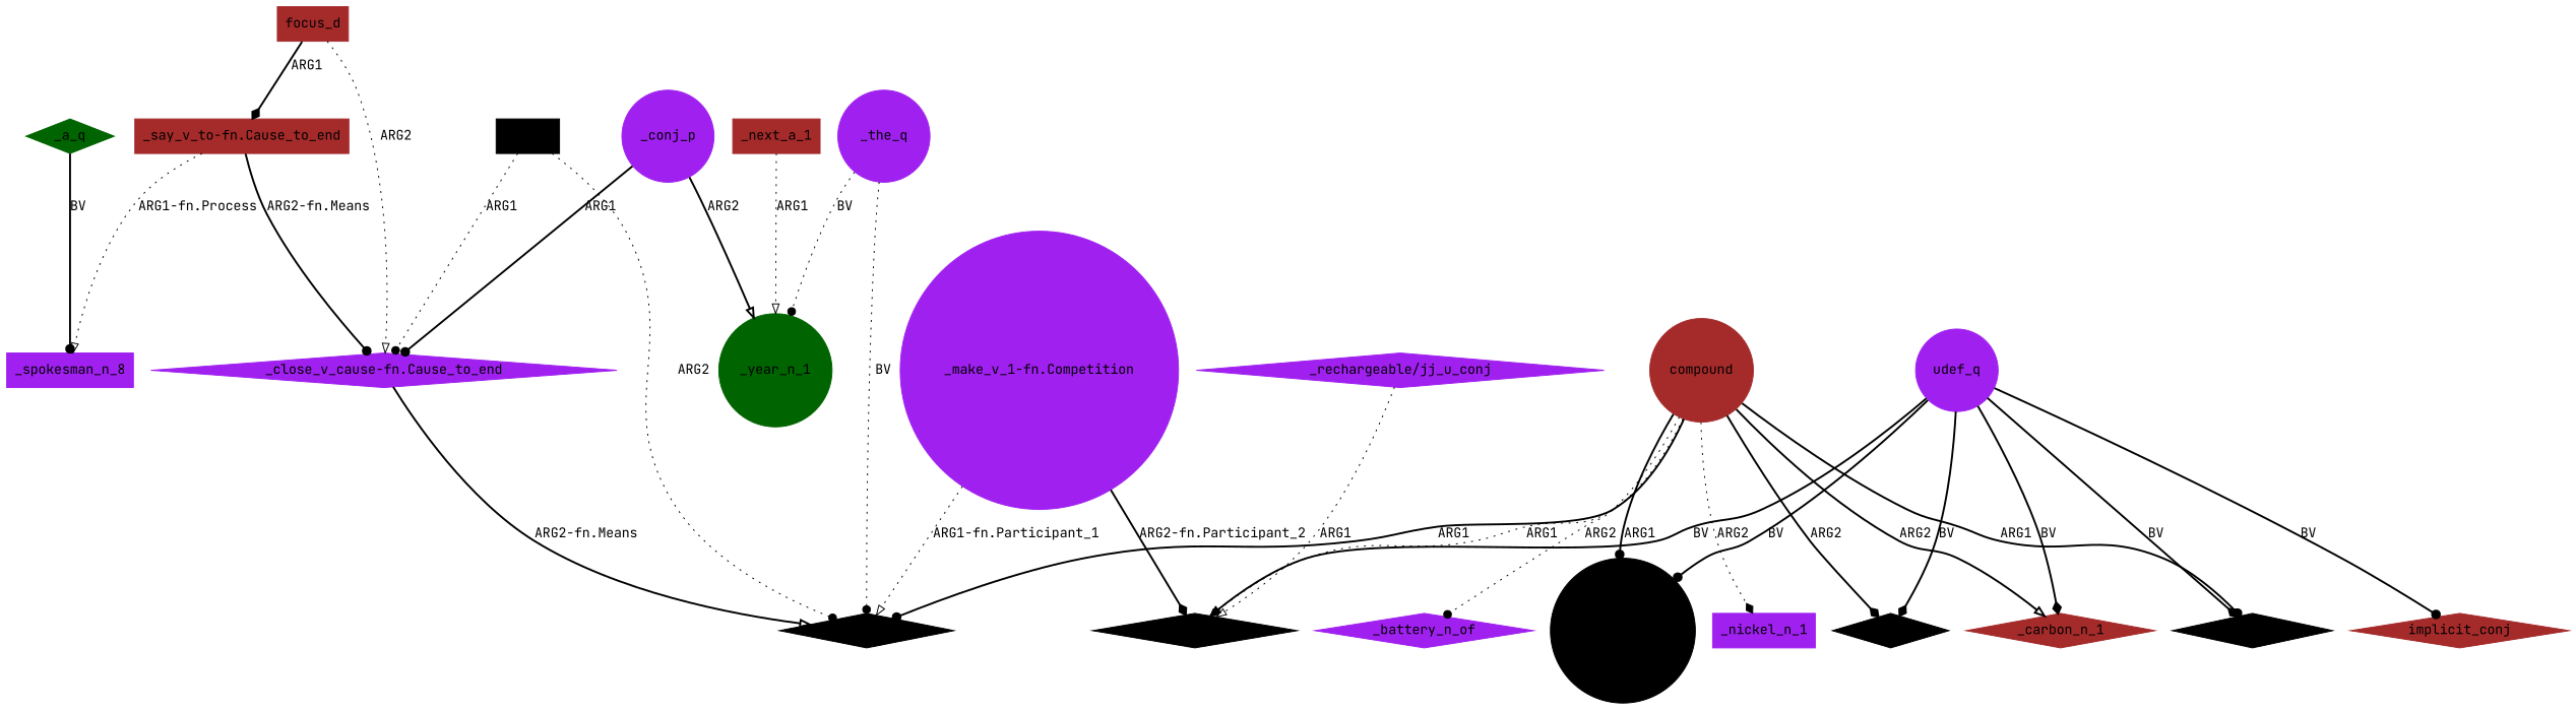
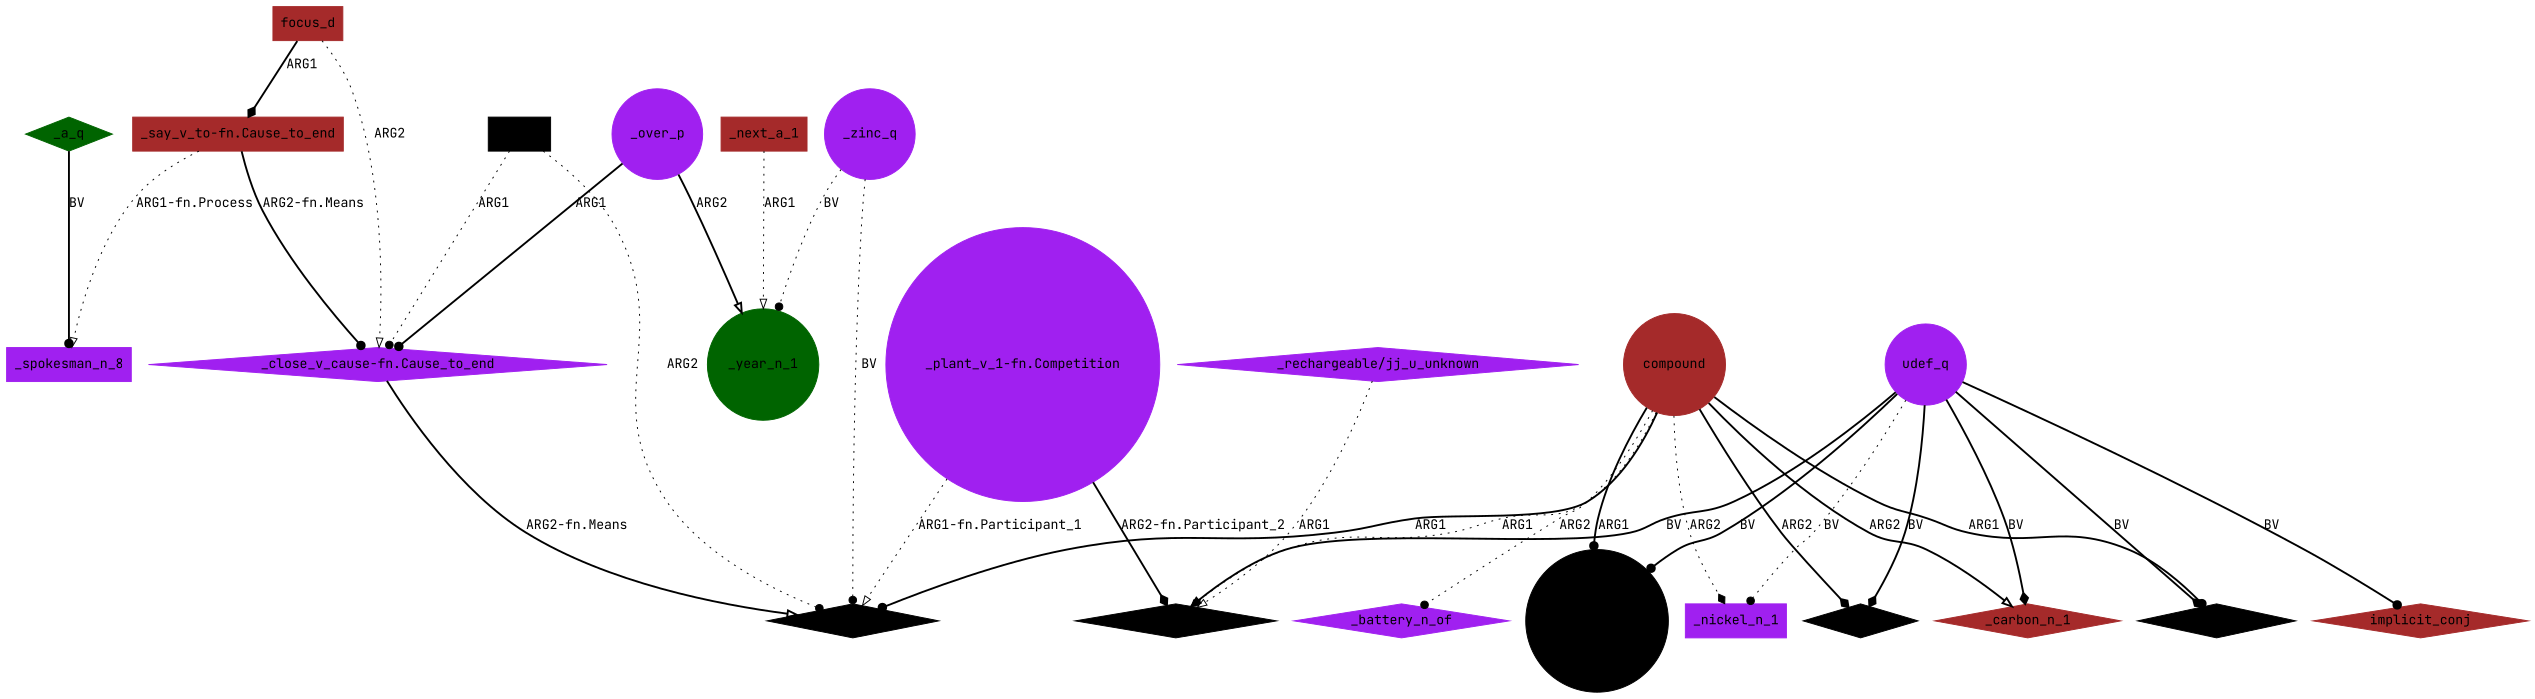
  digraph {
    fontname="JetBrains Mono"
    node [color=purple fontname="JetBrains Mono" shape=diamond style=filled]
    edge [arrowhead=dot fontname="JetBrains Mono" style=bold]
    _plant_n_1 [color=black]
    "_close_v_cause-fn.Cause_to_end"
    _product_n_1 [color=black]
-   "_rechargeable/jj_u_unknown" [label="_rechargeable/jj_u_conj"]
+   "_rechargeable/jj_u_unknown"
    parg_d [color=black shape=box]
    focus_d [color=brown shape=box]
    "_say_v_to-fn.Cause_to_end" [color=brown shape=box]
    n8 [label=_spokesman_n_8 shape=box]
    compound [color=brown shape=circle]
    _carbon_n_1 [color=brown]
    _battery_n_of
    _cadmium_n_1 [color=black shape=circle]
    _and_c [color=black]
    _zinc_n_1 [color=black]
    _nickel_n_1 [shape=box]
    udef_q [shape=circle]
    implicit_conj [color=brown]
-   "_make_v_1-fn.Competition" [shape=circle]
-   _the_q [shape=circle]
+   "_make_v_1-fn.Competition" [shape=circle label="_plant_v_1-fn.Competition"]
+   _the_q [shape=circle label=_zinc_q]
    _year_n_1 [color=darkgreen shape=circle]
-   _over_p [shape=circle label=_conj_p]
+   _over_p [shape=circle]
    _next_a_1 [color=brown shape=box]
    _a_q [color=darkgreen]
    "_close_v_cause-fn.Cause_to_end" -> _plant_n_1 [arrowhead=onormal label="ARG2-fn.Means"]
    "_rechargeable/jj_u_unknown" -> _product_n_1 [arrowhead=onormal label=ARG1 style=dotted]
    parg_d -> _plant_n_1 [label=ARG2 style=dotted]
    parg_d -> "_close_v_cause-fn.Cause_to_end" [label=ARG1 style=dotted]
    focus_d -> "_close_v_cause-fn.Cause_to_end" [arrowhead=onormal label=ARG2 style=dotted]
    focus_d -> "_say_v_to-fn.Cause_to_end" [arrowhead=diamond label=ARG1]
    "_say_v_to-fn.Cause_to_end" -> "_close_v_cause-fn.Cause_to_end" [label="ARG2-fn.Means"]
    "_say_v_to-fn.Cause_to_end" -> n8 [arrowhead=onormal label="ARG1-fn.Process" style=dotted]
    compound -> _plant_n_1 [label=ARG1]
    compound -> _product_n_1 [arrowhead=diamond label=ARG1 style=dotted]
    compound -> _carbon_n_1 [arrowhead=onormal label=ARG2]
    compound -> _battery_n_of [label=ARG2 style=dotted]
    compound -> _cadmium_n_1 [label=ARG1]
    compound -> _and_c [arrowhead=diamond label=ARG2]
    compound -> _zinc_n_1 [label=ARG1]
    compound -> _nickel_n_1 [arrowhead=diamond label=ARG2 style=dotted]
    udef_q -> _product_n_1 [arrowhead=onormal label=BV]
    udef_q -> _carbon_n_1 [arrowhead=diamond label=BV]
    udef_q -> _cadmium_n_1 [label=BV]
    udef_q -> _and_c [arrowhead=diamond label=BV]
    udef_q -> _zinc_n_1 [arrowhead=diamond label=BV]
+   udef_q -> _nickel_n_1 [label=BV style=dotted]
    udef_q -> implicit_conj [label=BV]
    "_make_v_1-fn.Competition" -> _plant_n_1 [arrowhead=onormal label="ARG1-fn.Participant_1" style=dotted]
    "_make_v_1-fn.Competition" -> _product_n_1 [arrowhead=diamond label="ARG2-fn.Participant_2"]
    _the_q -> _plant_n_1 [label=BV style=dotted]
    _the_q -> _year_n_1 [label=BV style=dotted]
    _over_p -> "_close_v_cause-fn.Cause_to_end" [label=ARG1]
    _over_p -> _year_n_1 [arrowhead=onormal label=ARG2]
    _next_a_1 -> _year_n_1 [arrowhead=onormal label=ARG1 style=dotted]
    _a_q -> n8 [label=BV]
  }
